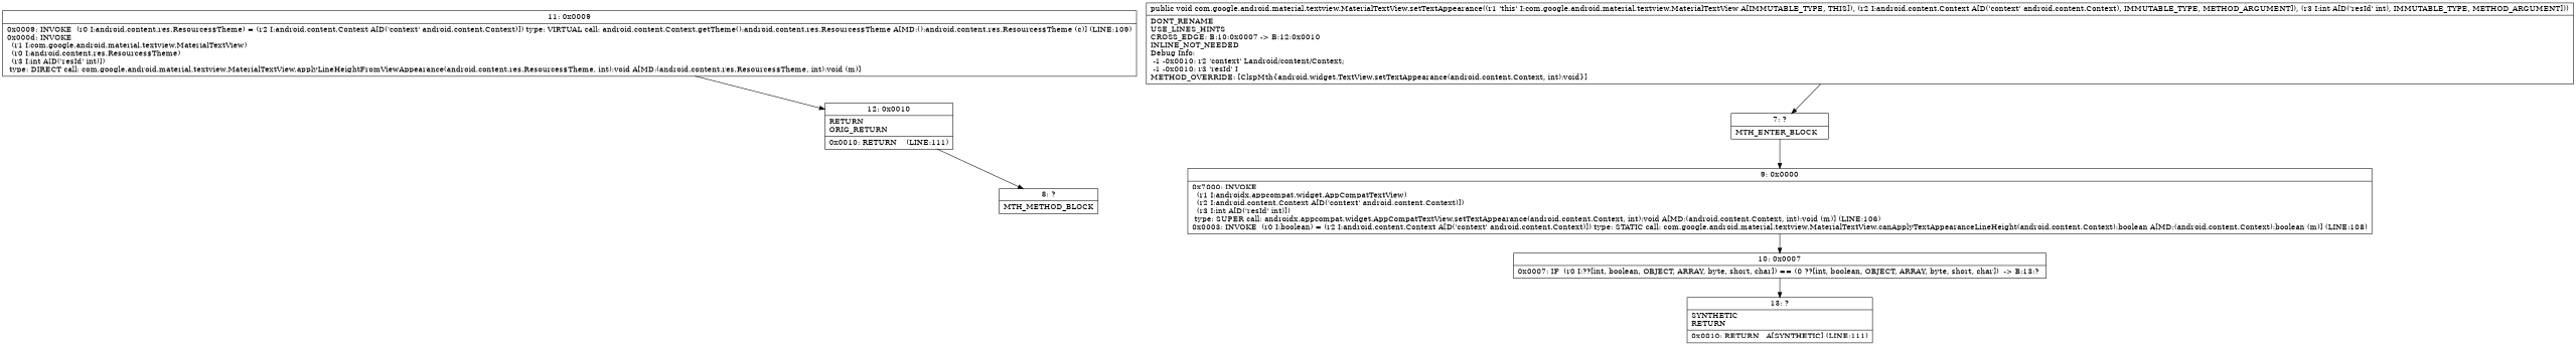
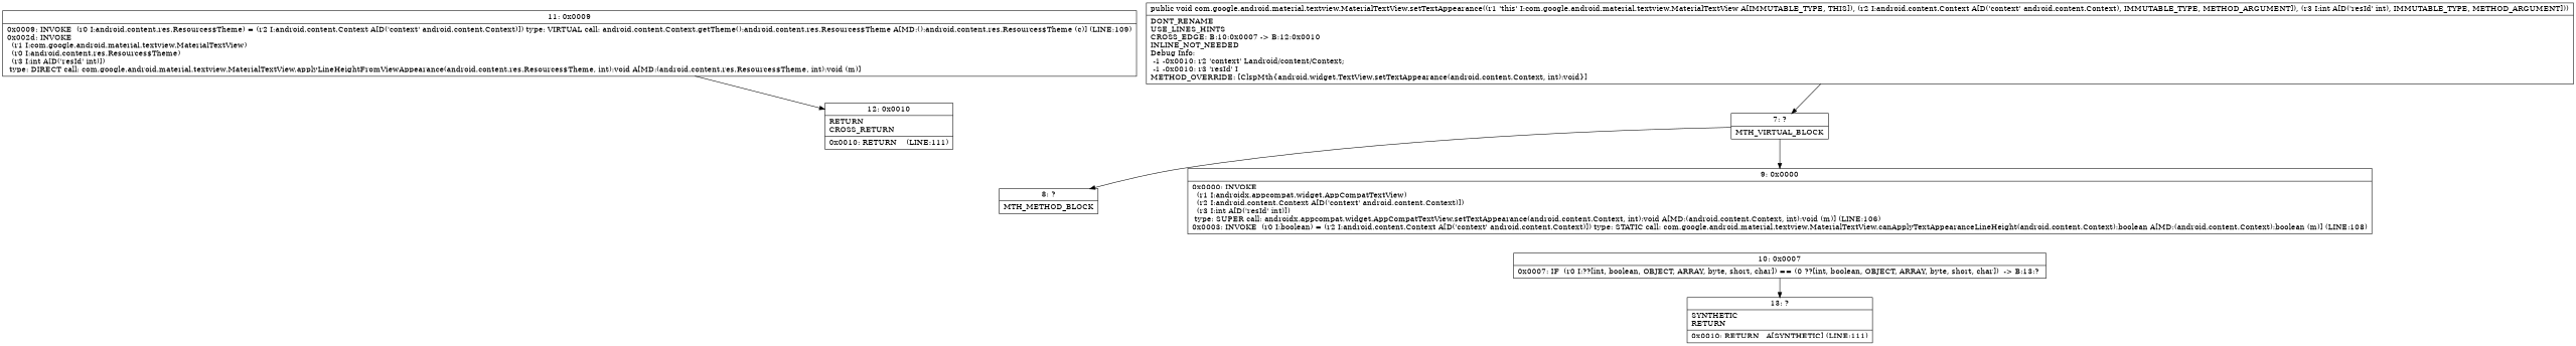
  digraph {
    node [shape=record]
-   n1 [label="{7\:\ ?|MTH_ENTER_BLOCK\l}"]
-   n2 [label="{9\:\ 0x0000|0x7000: INVOKE  \l  (r1 I:androidx.appcompat.widget.AppCompatTextView)\l  (r2 I:android.content.Context A[D('context' android.content.Context)])\l  (r3 I:int A[D('resId' int)])\l type: SUPER call: androidx.appcompat.widget.AppCompatTextView.setTextAppearance(android.content.Context, int):void A[MD:(android.content.Context, int):void (m)] (LINE:106)\l0x0003: INVOKE  (r0 I:boolean) = (r2 I:android.content.Context A[D('context' android.content.Context)]) type: STATIC call: com.google.android.material.textview.MaterialTextView.canApplyTextAppearanceLineHeight(android.content.Context):boolean A[MD:(android.content.Context):boolean (m)] (LINE:108)\l}"]
+   n1 [label="{7\:\ ?|MTH_VIRTUAL_BLOCK\l}"]
+   n2 [label="{9\:\ 0x0000|0x0000: INVOKE  \l  (r1 I:androidx.appcompat.widget.AppCompatTextView)\l  (r2 I:android.content.Context A[D('context' android.content.Context)])\l  (r3 I:int A[D('resId' int)])\l type: SUPER call: androidx.appcompat.widget.AppCompatTextView.setTextAppearance(android.content.Context, int):void A[MD:(android.content.Context, int):void (m)] (LINE:106)\l0x0003: INVOKE  (r0 I:boolean) = (r2 I:android.content.Context A[D('context' android.content.Context)]) type: STATIC call: com.google.android.material.textview.MaterialTextView.canApplyTextAppearanceLineHeight(android.content.Context):boolean A[MD:(android.content.Context):boolean (m)] (LINE:108)\l}"]
    n3 [label="{10\:\ 0x0007|0x0007: IF  (r0 I:??[int, boolean, OBJECT, ARRAY, byte, short, char]) == (0 ??[int, boolean, OBJECT, ARRAY, byte, short, char])  \-\> B:13:? \l}"]
    n4 [label="{13\:\ ?|SYNTHETIC\lRETURN\l|0x0010: RETURN   A[SYNTHETIC] (LINE:111)\l}"]
-   n5 [label="{11\:\ 0x0009|0x0009: INVOKE  (r0 I:android.content.res.Resources$Theme) = (r2 I:android.content.Context A[D('context' android.content.Context)]) type: VIRTUAL call: android.content.Context.getTheme():android.content.res.Resources$Theme A[MD:():android.content.res.Resources$Theme (c)] (LINE:109)\l0x000d: INVOKE  \l  (r1 I:com.google.android.material.textview.MaterialTextView)\l  (r0 I:android.content.res.Resources$Theme)\l  (r3 I:int A[D('resId' int)])\l type: DIRECT call: com.google.android.material.textview.MaterialTextView.applyLineHeightFromViewAppearance(android.content.res.Resources$Theme, int):void A[MD:(android.content.res.Resources$Theme, int):void (m)]\l}"]
-   n6 [label="{12\:\ 0x0010|RETURN\lORIG_RETURN\l|0x0010: RETURN    (LINE:111)\l}"]
+   n5 [label="{11\:\ 0x0009|0x0009: INVOKE  (r0 I:android.content.res.Resources$Theme) = (r2 I:android.content.Context A[D('context' android.content.Context)]) type: VIRTUAL call: android.content.Context.getTheme():android.content.res.Resources$Theme A[MD:():android.content.res.Resources$Theme (c)] (LINE:109)\l0x002d: INVOKE  \l  (r1 I:com.google.android.material.textview.MaterialTextView)\l  (r0 I:android.content.res.Resources$Theme)\l  (r3 I:int A[D('resId' int)])\l type: DIRECT call: com.google.android.material.textview.MaterialTextView.applyLineHeightFromViewAppearance(android.content.res.Resources$Theme, int):void A[MD:(android.content.res.Resources$Theme, int):void (m)]\l}"]
+   n6 [label="{12\:\ 0x0010|RETURN\lCROSS_RETURN\l|0x0010: RETURN    (LINE:111)\l}"]
    n7 [label="{8\:\ ?|MTH_METHOD_BLOCK\l}"]
    n8 [label="{public void com.google.android.material.textview.MaterialTextView.setTextAppearance((r1 'this' I:com.google.android.material.textview.MaterialTextView A[IMMUTABLE_TYPE, THIS]), (r2 I:android.content.Context A[D('context' android.content.Context), IMMUTABLE_TYPE, METHOD_ARGUMENT]), (r3 I:int A[D('resId' int), IMMUTABLE_TYPE, METHOD_ARGUMENT]))  | DONT_RENAME\lUSE_LINES_HINTS\lCROSS_EDGE: B:10:0x0007 \-\> B:12:0x0010\lINLINE_NOT_NEEDED\lDebug Info:\l  \-1 \-0x0010: r2 'context' Landroid\/content\/Context;\l  \-1 \-0x0010: r3 'resId' I\lMETHOD_OVERRIDE: [ClspMth\{android.widget.TextView.setTextAppearance(android.content.Context, int):void\}]\l}"]
    n1 -> n2
-   n2 -> n3
    n3 -> n4
    n5 -> n6
-   n6 -> n7
+   n1 -> n7
    n8 -> n1
  }
